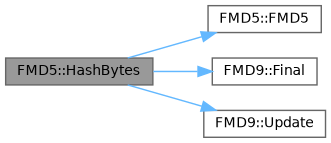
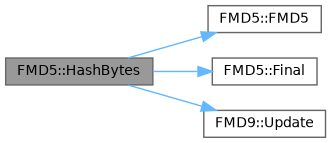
  digraph {
    rankdir=LR
    node [color=grey40 fillcolor=white fontname=Helvetica fontsize=10 shape=box style=filled]
    edge [color=steelblue1 fontname=Helvetica fontsize=10 labelfontname=Helvetica labelfontsize=10 style=solid]
    n1 [color=gray40 fillcolor=grey60 fontcolor=black height=0.2 label="FMD5::HashBytes" width=0.4]
    n2 [height=0.2 label="FMD5::FMD5" width=0.4]
-   n3 [height=0.2 label="FMD9::Final" width=0.4]
+   n3 [height=0.2 label="FMD5::Final" width=0.4]
    n4 [height=0.2 label="FMD9::Update" width=0.4]
    n1 -> n2
    n1 -> n3
    n1 -> n4
  }
